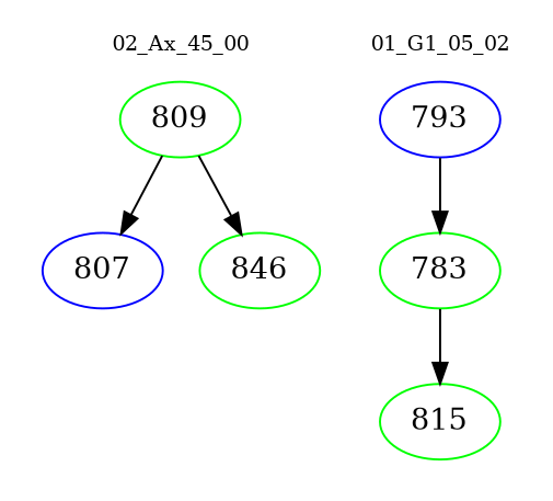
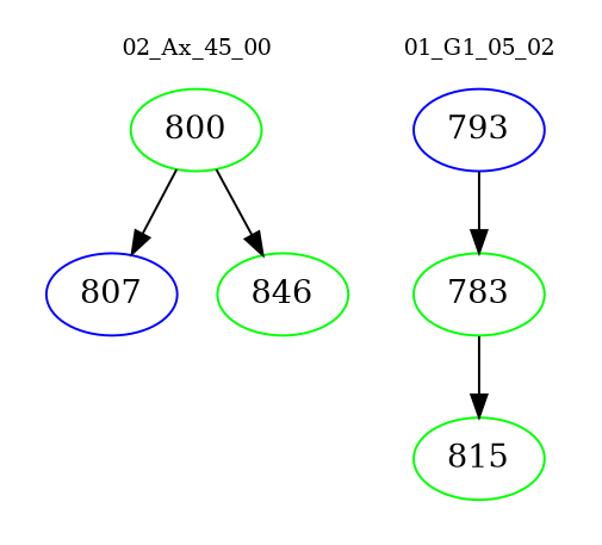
  digraph {
    node [color=green]
    edge [color=black]
    n1 [color=blue label=807]
-   n2 [label=809]
+   n2 [label=800]
    n3 [label=846]
    n4 [color=blue label=793]
    n5 [label=783]
    n6 [label=815]
    subgraph cluster_1 {
      color=white
      fontsize=10
      label="02_Ax_45_00"
      n1
      n2
      n3
    }
    subgraph cluster_2 {
      color=white
      fontsize=10
      label="01_G1_05_02"
      n4
      n5
      n6
    }
    n2 -> n1
    n2 -> n3
    n4 -> n5
    n5 -> n6
  }
